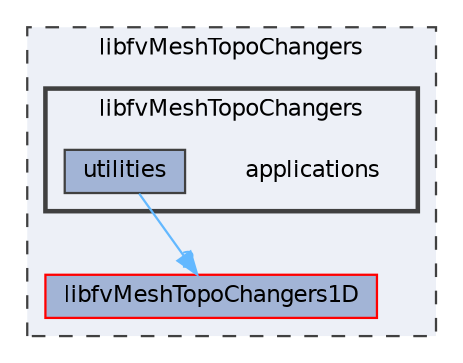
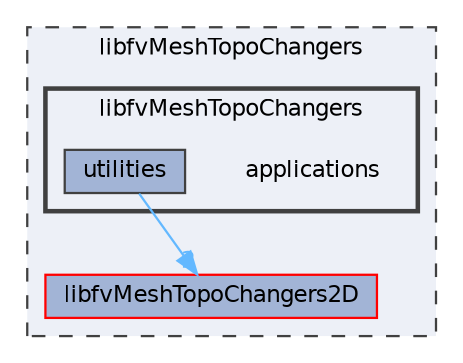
  digraph {
    compound=true
    node [fontname=Helvetica fontsize=10 shape=box fillcolor="#a2b4d6" style=filled]
    n1 [height=0.2 label=applications shape=plaintext width=0.4 fillcolor="" style=""]
    n2 [color=grey25 height=0.2 label=utilities width=0.4]
-   n3 [color=red height=0.2 label=libfvMeshTopoChangers1D width=0.4]
+   n3 [color=red height=0.2 label=libfvMeshTopoChangers2D width=0.4]
    subgraph cluster_1 {
      bgcolor="#edf0f7"
      fontname=Helvetica
      fontsize=10
      label=libfvMeshTopoChangers
      pencolor=grey25
      style="filled,dashed"
      n3
      subgraph cluster_2 {
        bgcolor="#edf0f7"
        fontname=Helvetica
        fontsize=10
        pencolor=grey25
        style="filled,bold"
        n1
        n2
      }
    }
    n2 -> n3 [color=steelblue1 fontcolor=steelblue1 fontname=Helvetica fontsize=10 headlabel=2 labeldistance=1.5 labelfontname=Helvetica labelfontsize=10]
  }
